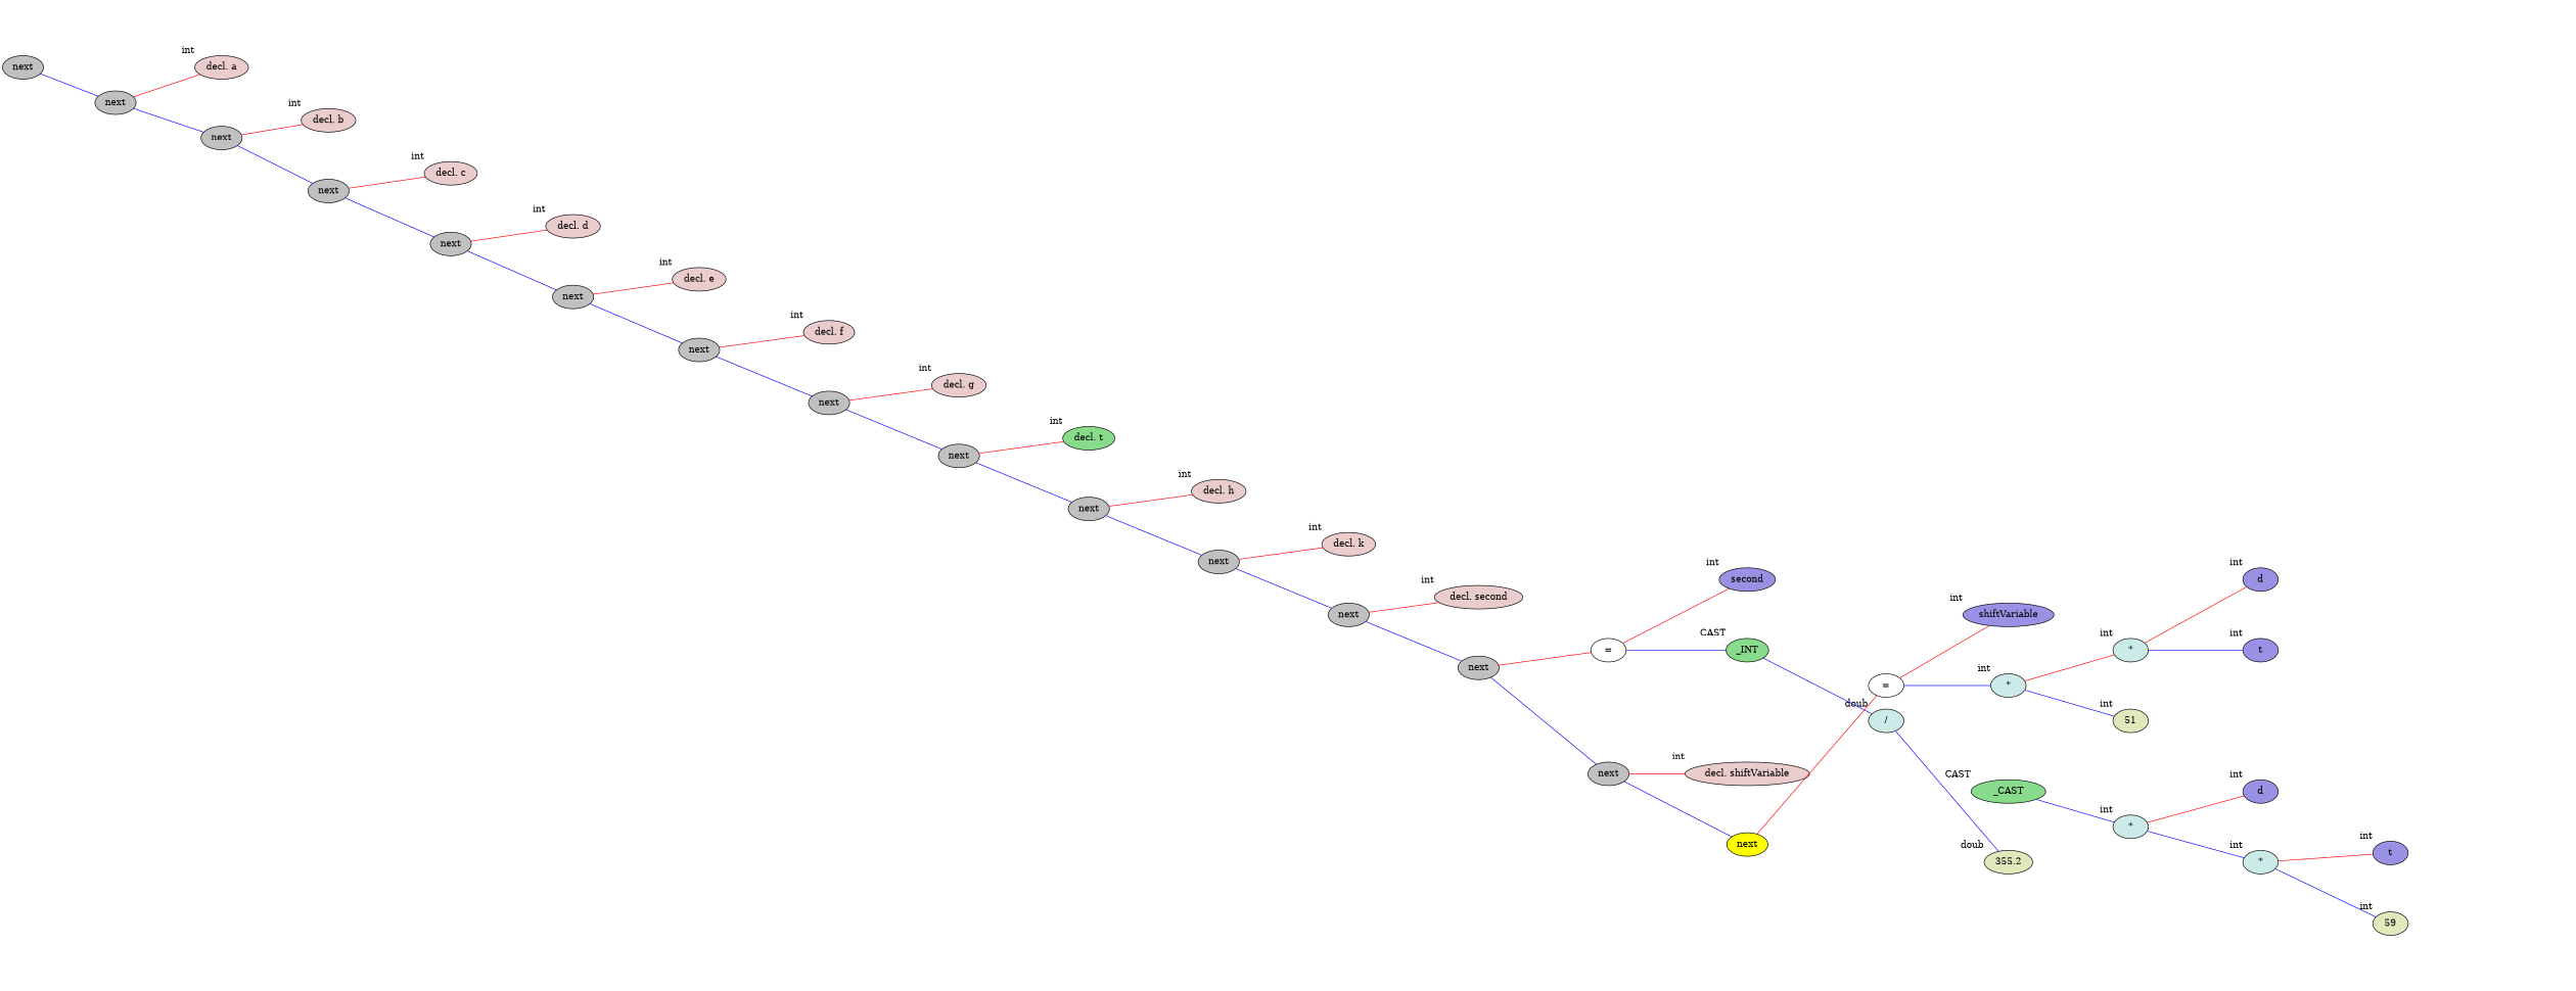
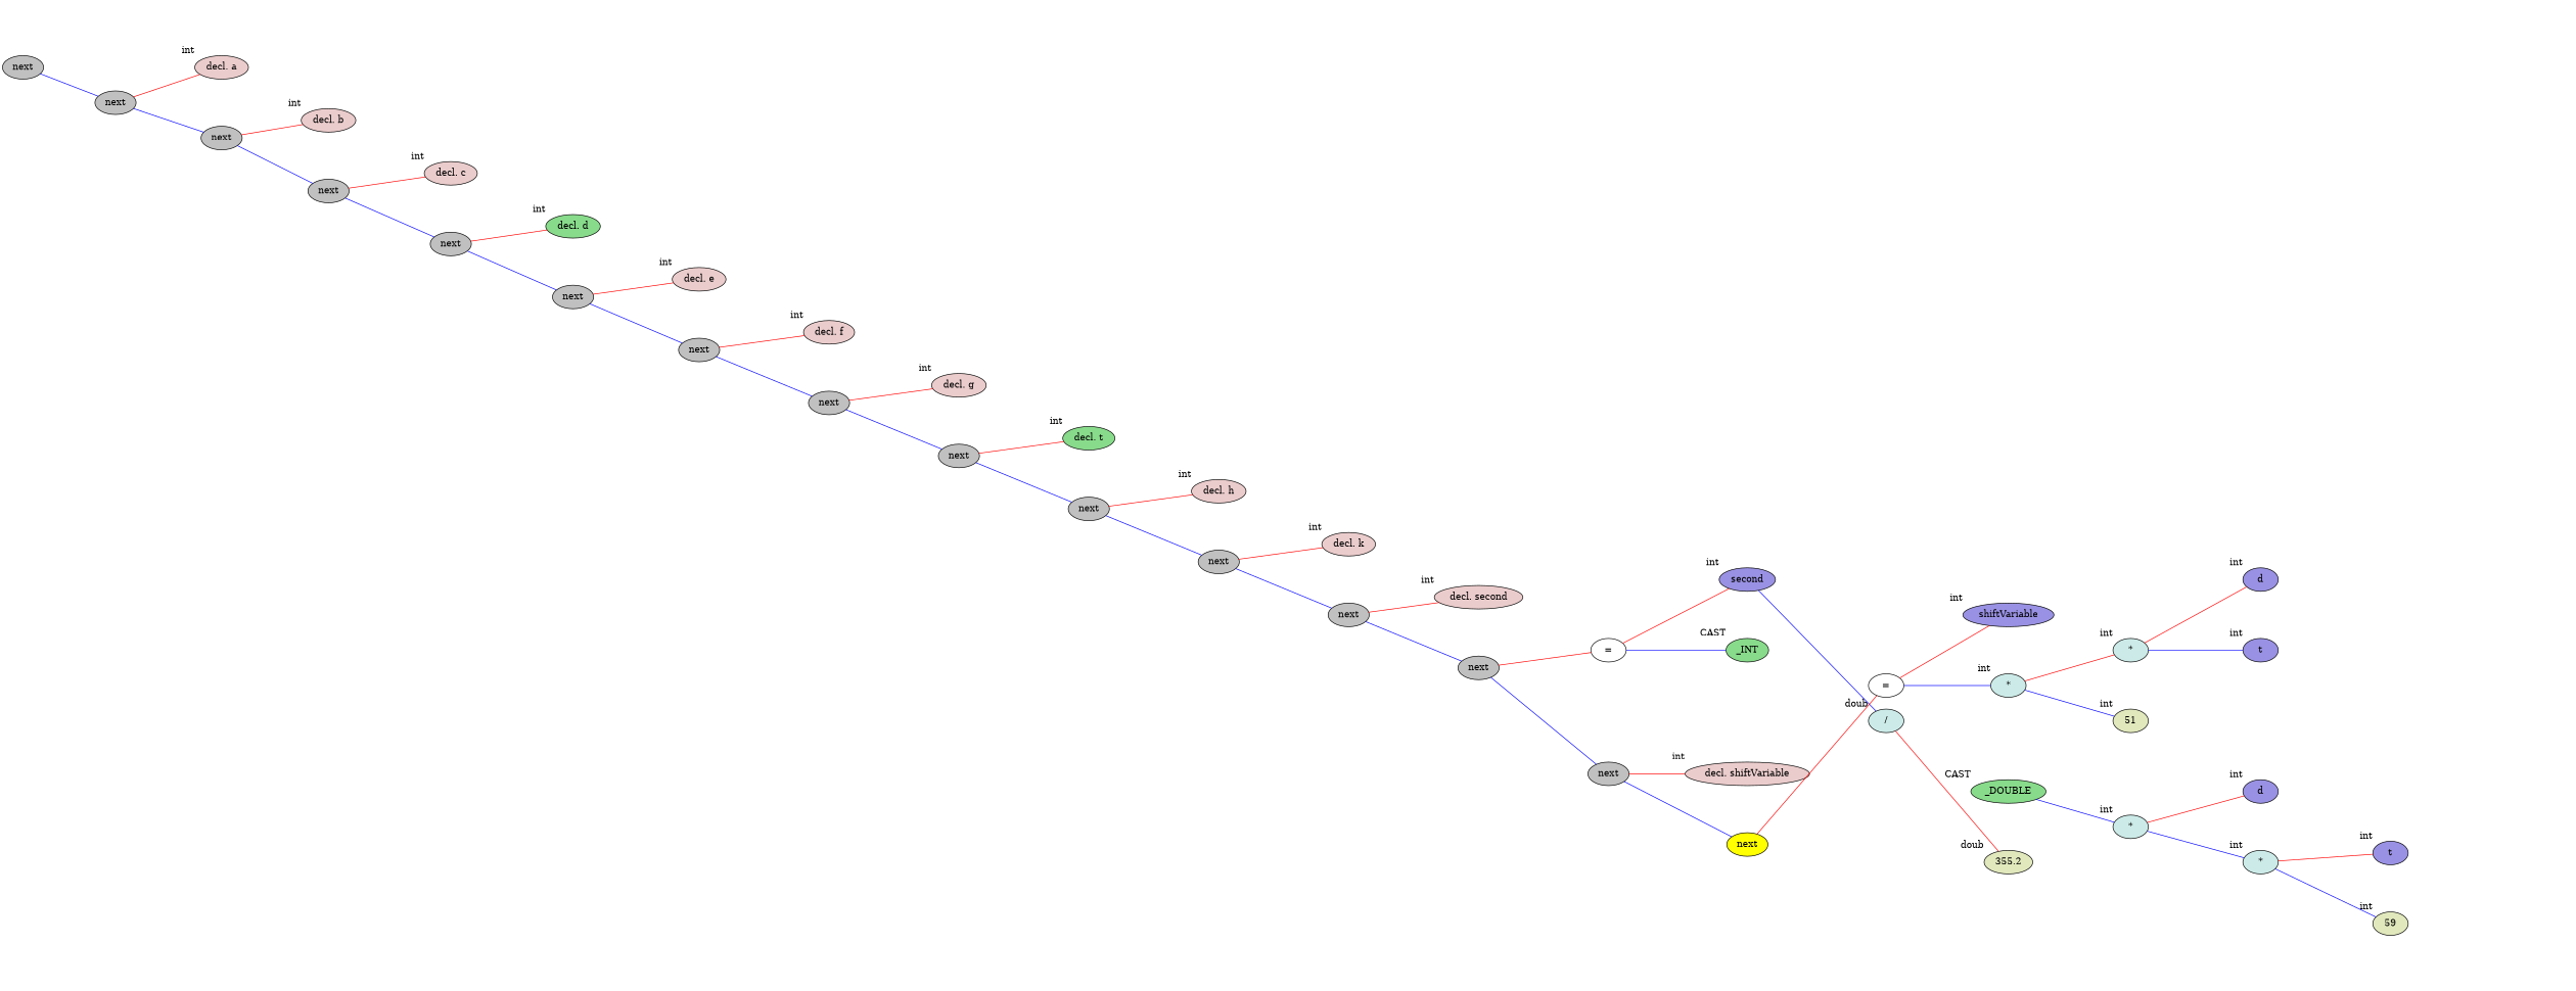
  graph {
    rankdir=LR
    splines=line
    node [style=invis]
    edge [style=invis]
    v0center [width=0]
    n2 [fillcolor=grey label=next style=filled]
    v0notVisibleL
    v2center [width=0]
    n5 [fillcolor=grey label=next style=filled]
    n6 [fillcolor="#ebcccc" label="decl. a" style=filled xlabel=int]
    v1center [width=0]
    v1notVisibleR
    v1notVisibleL
    v5center [width=0]
    n11 [fillcolor=grey label=next style=filled]
    n12 [fillcolor="#ebcccc" label="decl. b" style=filled xlabel=int]
    v4center [width=0]
    v4notVisibleR
    v4notVisibleL
    v8center [width=0]
    n17 [fillcolor=grey label=next style=filled]
    n18 [fillcolor="#ebcccc" label="decl. c" style=filled xlabel=int]
    v7center [width=0]
    v7notVisibleR
    v7notVisibleL
    v11center [width=0]
    n23 [fillcolor=grey label=next style=filled]
-   n24 [fillcolor="#ebcccc" label="decl. d" style=filled xlabel=int]
+   n24 [fillcolor="#88db8b" label="decl. d" style=filled xlabel=int]
    v10center [width=0]
    v10notVisibleR
    v10notVisibleL
    v14center [width=0]
    n29 [fillcolor=grey label=next style=filled]
    n30 [fillcolor="#ebcccc" label="decl. e" style=filled xlabel=int]
    v13center [width=0]
    v13notVisibleR
    v13notVisibleL
    v17center [width=0]
    n35 [fillcolor=grey label=next style=filled]
    n36 [fillcolor="#ebcccc" label="decl. f" style=filled xlabel=int]
    v16center [width=0]
    v16notVisibleR
    v16notVisibleL
    v20center [width=0]
    n41 [fillcolor=grey label=next style=filled]
    n42 [fillcolor="#ebcccc" label="decl. g" style=filled xlabel=int]
    v19center [width=0]
    v19notVisibleR
    v19notVisibleL
    v23center [width=0]
    n47 [fillcolor=grey label=next style=filled]
    n48 [fillcolor="#88db8b" label="decl. t" style=filled xlabel=int]
    v22center [width=0]
    v22notVisibleR
    v22notVisibleL
    v29center [width=0]
    n53 [fillcolor=grey label=next style=filled]
    n54 [fillcolor="#ebcccc" label="decl. k" style=filled xlabel=int]
    v26center [width=0]
    n56 [fillcolor=grey label=next style=filled]
    n57 [fillcolor="#ebcccc" label="decl. h" style=filled xlabel=int]
    v25center [width=0]
    v25notVisibleR
    v25notVisibleL
    v28center [width=0]
    v28notVisibleR
    v28notVisibleL
    v32center [width=0]
    n65 [fillcolor=grey label=next style=filled]
    n66 [fillcolor="#ebcccc" label="decl. second" style=filled xlabel=int]
    v31center [width=0]
    v31notVisibleR
    v31notVisibleL
    v51center [width=0]
    n71 [fillcolor=grey label=next style=filled]
    n72 [fillcolor=white label="=" style=filled]
    v52center [width=0]
    n74 [fillcolor="#88db8b" label=_INT style=filled xlabel=CAST]
    n75 [fillcolor="#9991e3" label=second style=filled xlabel=int]
    v33center [width=0]
    v33notVisibleR
    v33notVisibleL
    v53center [width=0]
    n80 [fillcolor="#ccebe8" label="/" style=filled xlabel=doub]
    v53notVisibleL
    v77center [width=0]
    n83 [fillcolor="#e1e8bc" label=355.2 style=filled xlabel=doub]
-   n84 [fillcolor="#88db8b" label=_CAST style=filled xlabel=CAST]
+   n84 [fillcolor="#88db8b" label=_DOUBLE style=filled xlabel=CAST]
    v78center [width=0]
    n86 [fillcolor="#ccebe8" label="*" style=filled xlabel=int]
    v78notVisibleL
    v67center [width=0]
    n89 [fillcolor="#ccebe8" label="*" style=filled xlabel=int]
    n90 [fillcolor="#9991e3" label=d style=filled xlabel=int]
    v34center [width=0]
    v34notVisibleR
    v34notVisibleL
    v68center [width=0]
    n95 [fillcolor="#e1e8bc" label=59 style=filled xlabel=int]
    n96 [fillcolor="#9991e3" label=t style=filled xlabel=int]
    v43center [width=0]
    v43notVisibleR
    v43notVisibleL
    v46center [width=0]
    v46notVisibleR
    v46notVisibleL
    v62center [width=0]
    v62notVisibleR
    n105 [fillcolor=white label="=" style=filled]
    v66center [width=0]
    v66notVisibleR
    v66notVisibleL
    v55center [width=0]
    n110 [fillcolor=yellow label=next style=filled]
    n111 [fillcolor="#ebcccc" label="decl. shiftVariable" style=filled xlabel=int]
    v54center [width=0]
    v54notVisibleR
    v54notVisibleL
    v63center [width=0]
    n116 [fillcolor="#ccebe8" label="*" style=filled xlabel=int]
    n117 [fillcolor="#9991e3" label=shiftVariable style=filled xlabel=int]
    v56center [width=0]
    v56notVisibleR
    v56notVisibleL
    v61center [width=0]
    n122 [fillcolor="#e1e8bc" label=51 style=filled xlabel=int]
    n123 [fillcolor="#ccebe8" label="*" style=filled xlabel=int]
    v59center [width=0]
    n125 [fillcolor="#9991e3" label=t style=filled xlabel=int]
    n126 [fillcolor="#9991e3" label=d style=filled xlabel=int]
    v57center [width=0]
    v57notVisibleR
    v57notVisibleL
    v58center [width=0]
    v58notVisibleR
    v58notVisibleL
    v60center [width=0]
    v60notVisibleR
    v60notVisibleL
    n136 [fillcolor=grey label=next style=filled]
    subgraph sub_1 {
      rank=same
      v0center
      n2
      v0notVisibleL
    }
    subgraph sub_2 {
      rank=same
      v2center
      n5
      n6
    }
    subgraph sub_3 {
      rank=same
      v1center
      v1notVisibleR
      v1notVisibleL
    }
    subgraph sub_4 {
      rank=same
      v5center
      n11
      n12
    }
    subgraph sub_5 {
      rank=same
      v4center
      v4notVisibleR
      v4notVisibleL
    }
    subgraph sub_6 {
      rank=same
      v8center
      n17
      n18
    }
    subgraph sub_7 {
      rank=same
      v7center
      v7notVisibleR
      v7notVisibleL
    }
    subgraph sub_8 {
      rank=same
      v11center
      n23
      n24
    }
    subgraph sub_9 {
      rank=same
      v10center
      v10notVisibleR
      v10notVisibleL
    }
    subgraph sub_10 {
      rank=same
      v14center
      n29
      n30
    }
    subgraph sub_11 {
      rank=same
      v13center
      v13notVisibleR
      v13notVisibleL
    }
    subgraph sub_12 {
      rank=same
      v17center
      n35
      n36
    }
    subgraph sub_13 {
      rank=same
      v16center
      v16notVisibleR
      v16notVisibleL
    }
    subgraph sub_14 {
      rank=same
      v20center
      n41
      n42
    }
    subgraph sub_15 {
      rank=same
      v19center
      v19notVisibleR
      v19notVisibleL
    }
    subgraph sub_16 {
      rank=same
      v23center
      n47
      n48
    }
    subgraph sub_17 {
      rank=same
      v22center
      v22notVisibleR
      v22notVisibleL
    }
    subgraph sub_18 {
      rank=same
      v29center
      n53
      n54
    }
    subgraph sub_19 {
      rank=same
      v26center
      n56
      n57
    }
    subgraph sub_20 {
      rank=same
      v25center
      v25notVisibleR
      v25notVisibleL
    }
    subgraph sub_21 {
      rank=same
      v28center
      v28notVisibleR
      v28notVisibleL
    }
    subgraph sub_22 {
      rank=same
      v32center
      n65
      n66
    }
    subgraph sub_23 {
      rank=same
      v31center
      v31notVisibleR
      v31notVisibleL
    }
    subgraph sub_24 {
      rank=same
      v51center
      n71
      n72
    }
    subgraph sub_25 {
      rank=same
      v52center
      n74
      n75
    }
    subgraph sub_26 {
      rank=same
      v33center
      v33notVisibleR
      v33notVisibleL
    }
    subgraph sub_27 {
      rank=same
      v53center
      n80
      v53notVisibleL
    }
    subgraph sub_28 {
      rank=same
      v77center
      n83
      n84
    }
    subgraph sub_29 {
      rank=same
      v78center
      n86
      v78notVisibleL
    }
    subgraph sub_30 {
      rank=same
      v67center
      n89
      n90
    }
    subgraph sub_31 {
      rank=same
      v34center
      v34notVisibleR
      v34notVisibleL
    }
    subgraph sub_32 {
      rank=same
      v68center
      n95
      n96
    }
    subgraph sub_33 {
      rank=same
      v43center
      v43notVisibleR
      v43notVisibleL
    }
    subgraph sub_34 {
      rank=same
      v46center
      v46notVisibleR
      v46notVisibleL
    }
    subgraph sub_35 {
      rank=same
      v62center
      v62notVisibleR
      n105
    }
    subgraph sub_36 {
      rank=same
      v66center
      v66notVisibleR
      v66notVisibleL
    }
    subgraph sub_37 {
      rank=same
      v55center
      n110
      n111
    }
    subgraph sub_38 {
      rank=same
      v54center
      v54notVisibleR
      v54notVisibleL
    }
    subgraph sub_39 {
      rank=same
      v63center
      n116
      n117
    }
    subgraph sub_40 {
      rank=same
      v56center
      v56notVisibleR
      v56notVisibleL
    }
    subgraph sub_41 {
      rank=same
      v61center
      n122
      n123
    }
    subgraph sub_42 {
      rank=same
      v59center
      n125
      n126
    }
    subgraph sub_43 {
      rank=same
      v57center
      v57notVisibleR
      v57notVisibleL
    }
    subgraph sub_44 {
      rank=same
      v58center
      v58notVisibleR
      v58notVisibleL
    }
    subgraph sub_45 {
      rank=same
      v60center
      v60notVisibleR
      v60notVisibleL
    }
    v0center -- n2
    n2 -- v2center
    n2 -- n5 [color=blue style=""]
    n2 -- n6 [color=red style=""]
    v0notVisibleL -- v0center
    v2center -- n5
    n5 -- v5center
    n5 -- n11 [color=blue style=""]
    n5 -- n12 [color=red style=""]
    n6 -- v2center
    n6 -- v1center
    n6 -- v1notVisibleR
    n6 -- v1notVisibleL
    v1center -- v1notVisibleR
    v1notVisibleL -- v1center
    v5center -- n11
    n11 -- v8center
    n11 -- n17 [color=blue style=""]
    n11 -- n18 [color=red style=""]
    n12 -- v5center
    n12 -- v4center
    n12 -- v4notVisibleR
    n12 -- v4notVisibleL
    v4center -- v4notVisibleR
    v4notVisibleL -- v4center
    v8center -- n17
    n17 -- v11center
    n17 -- n23 [color=blue style=""]
    n17 -- n24 [color=red style=""]
    n18 -- v8center
    n18 -- v7center
    n18 -- v7notVisibleR
    n18 -- v7notVisibleL
    v7center -- v7notVisibleR
    v7notVisibleL -- v7center
    v11center -- n23
    n23 -- v14center
    n23 -- n29 [color=blue style=""]
    n23 -- n30 [color=red style=""]
    n24 -- v11center
    n24 -- v10center
    n24 -- v10notVisibleR
    n24 -- v10notVisibleL
    v10center -- v10notVisibleR
    v10notVisibleL -- v10center
    v14center -- n29
    n29 -- v17center
    n29 -- n35 [color=blue style=""]
    n29 -- n36 [color=red style=""]
    n30 -- v14center
    n30 -- v13center
    n30 -- v13notVisibleR
    n30 -- v13notVisibleL
    v13center -- v13notVisibleR
    v13notVisibleL -- v13center
    v17center -- n35
    n35 -- v20center
    n35 -- n41 [color=blue style=""]
    n35 -- n42 [color=red style=""]
    n36 -- v17center
    n36 -- v16center
    n36 -- v16notVisibleR
    n36 -- v16notVisibleL
    v16center -- v16notVisibleR
    v16notVisibleL -- v16center
    v20center -- n41
    n41 -- v23center
    n41 -- n47 [color=blue style=""]
    n41 -- n48 [color=red style=""]
    n42 -- v20center
    n42 -- v19center
    n42 -- v19notVisibleR
    n42 -- v19notVisibleL
    v19center -- v19notVisibleR
    v19notVisibleL -- v19center
    v23center -- n47
    n47 -- v26center
    n47 -- n56 [color=blue style=""]
    n47 -- n57 [color=red style=""]
    n48 -- v23center
    n48 -- v22center
    n48 -- v22notVisibleR
    n48 -- v22notVisibleL
    v22center -- v22notVisibleR
    v22notVisibleL -- v22center
    v29center -- n53
    n53 -- v32center
    n53 -- n65 [color=blue style=""]
    n53 -- n66 [color=red style=""]
    n54 -- v29center
    n54 -- v28center
    n54 -- v28notVisibleR
    n54 -- v28notVisibleL
    v26center -- n56
    n56 -- v29center
    n56 -- n53 [color=blue style=""]
    n56 -- n54 [color=red style=""]
    n57 -- v26center
    n57 -- v25center
    n57 -- v25notVisibleR
    n57 -- v25notVisibleL
    v25center -- v25notVisibleR
    v25notVisibleL -- v25center
    v28center -- v28notVisibleR
    v28notVisibleL -- v28center
    v32center -- n65
    n65 -- v51center
    n65 -- n71 [color=blue style=""]
    n65 -- n72 [color=red style=""]
    n66 -- v32center
    n66 -- v31center
    n66 -- v31notVisibleR
    n66 -- v31notVisibleL
    v31center -- v31notVisibleR
    v31notVisibleL -- v31center
    v51center -- n71
    n71 -- v55center
    n71 -- n110 [color=blue style=""]
    n71 -- n111 [color=red style=""]
    n72 -- v51center
    n72 -- v52center
    n72 -- n74 [color=blue style=""]
    n72 -- n75 [color=red style=""]
    v52center -- n74
    n74 -- v53center
-   n74 -- n80 [color=blue style=""]
+   n75 -- n80 [color=blue style=""]
    n74 -- v53notVisibleL
    n75 -- v52center
    n75 -- v33center
    n75 -- v33notVisibleR
    n75 -- v33notVisibleL
    v33center -- v33notVisibleR
    v33notVisibleL -- v33center
    v53center -- n80
    n80 -- v77center
-   n80 -- n83 [color=blue style=""]
+   n80 -- n83 [color=red style=""]
    v53notVisibleL -- v53center
    v77center -- n83
    n83 -- v66center
    n83 -- v66notVisibleR
    n83 -- v66notVisibleL
    n84 -- v77center
    n84 -- v78center
    n84 -- n86 [color=blue style=""]
    n84 -- v78notVisibleL
    v78center -- n86
    n86 -- v67center
    n86 -- n89 [color=blue style=""]
    n86 -- n90 [color=red style=""]
    v78notVisibleL -- v78center
    v67center -- n89
    n89 -- v68center
    n89 -- n95 [color=blue style=""]
    n89 -- n96 [color=red style=""]
    n90 -- v67center
    n90 -- v34center
    n90 -- v34notVisibleR
    n90 -- v34notVisibleL
    v34center -- v34notVisibleR
    v34notVisibleL -- v34center
    v68center -- n95
    n95 -- v46center
    n95 -- v46notVisibleR
    n95 -- v46notVisibleL
    n96 -- v68center
    n96 -- v43center
    n96 -- v43notVisibleR
    n96 -- v43notVisibleL
    v43center -- v43notVisibleR
    v43notVisibleL -- v43center
    v46center -- v46notVisibleR
    v46notVisibleL -- v46center
    v62center -- v62notVisibleR
    n105 -- v62center
    n105 -- v63center
    n105 -- n116 [color=blue style=""]
    n105 -- n117 [color=red style=""]
    v66center -- v66notVisibleR
    v66notVisibleL -- v66center
    v55center -- n110
    n110 -- v62center
    n110 -- v62notVisibleR
    n110 -- n105 [color=red style=""]
    n111 -- v55center
    n111 -- v54center
    n111 -- v54notVisibleR
    n111 -- v54notVisibleL
    v54center -- v54notVisibleR
    v54notVisibleL -- v54center
    v63center -- n116
    n116 -- v61center
    n116 -- n122 [color=blue style=""]
    n116 -- n123 [color=red style=""]
    n117 -- v63center
    n117 -- v56center
    n117 -- v56notVisibleR
    n117 -- v56notVisibleL
    v56center -- v56notVisibleR
    v56notVisibleL -- v56center
    v61center -- n122
    n122 -- v60center
    n122 -- v60notVisibleR
    n122 -- v60notVisibleL
    n123 -- v61center
    n123 -- v59center
    n123 -- n125 [color=blue style=""]
    n123 -- n126 [color=red style=""]
    v59center -- n125
    n125 -- v58center
    n125 -- v58notVisibleR
    n125 -- v58notVisibleL
    n126 -- v59center
    n126 -- v57center
    n126 -- v57notVisibleR
    n126 -- v57notVisibleL
    v57center -- v57notVisibleR
    v57notVisibleL -- v57center
    v58center -- v58notVisibleR
    v58notVisibleL -- v58center
    v60center -- v60notVisibleR
    v60notVisibleL -- v60center
    n136 -- v0center
    n136 -- n2 [color=blue style=""]
    n136 -- v0notVisibleL
  }
